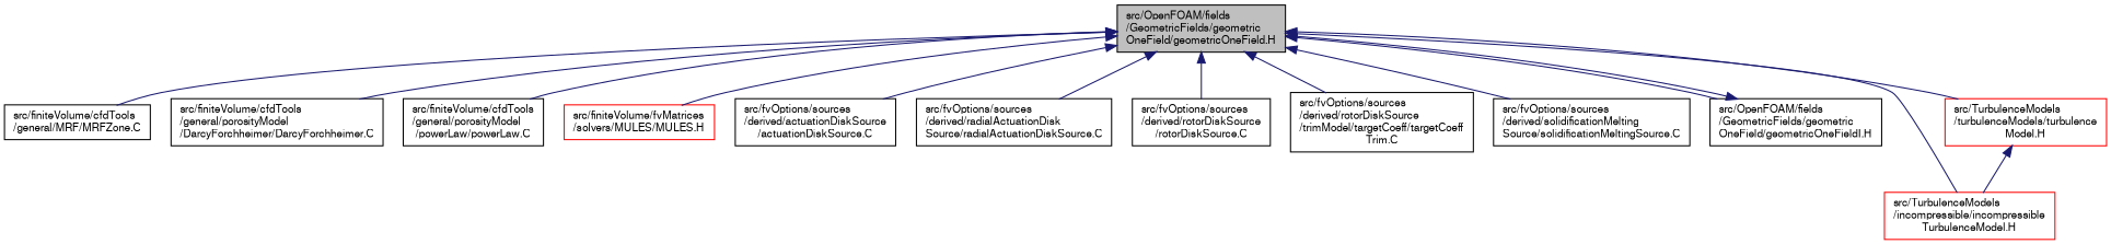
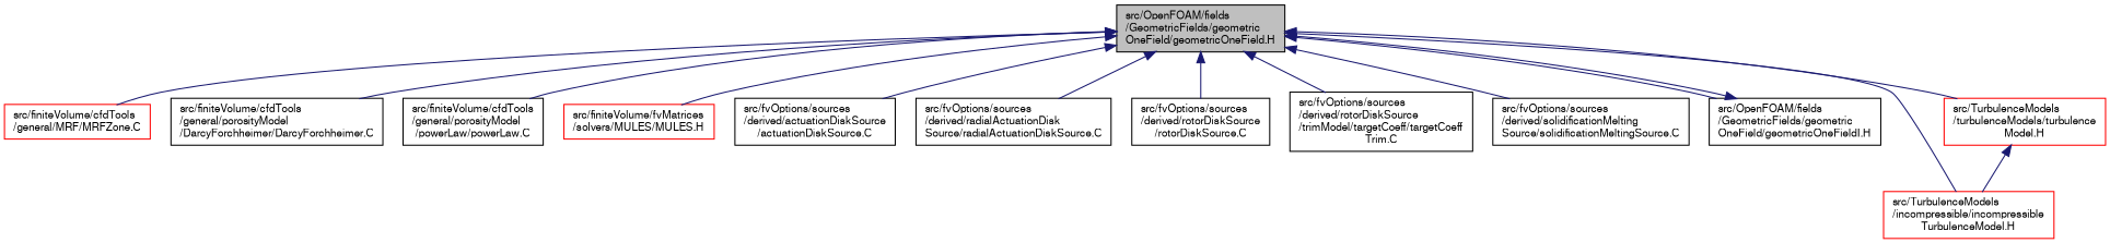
  digraph {
    node [color=black fontname=FreeSans fontsize=10 shape=record]
    edge [color=midnightblue dir=back fontname=FreeSans fontsize=10 labelfontname=FreeSans labelfontsize=10 style=solid]
    n1 [fillcolor=grey75 fontcolor=black height=0.2 label="src/OpenFOAM/fields\l/GeometricFields/geometric\lOneField/geometricOneField.H" style=filled width=0.4]
-   n2 [height=0.2 label="src/finiteVolume/cfdTools\l/general/MRF/MRFZone.C" width=0.4]
+   n2 [color=red height=0.2 label="src/finiteVolume/cfdTools\l/general/MRF/MRFZone.C" width=0.4]
    n3 [height=0.2 label="src/finiteVolume/cfdTools\l/general/porosityModel\l/DarcyForchheimer/DarcyForchheimer.C" width=0.4]
    n4 [height=0.2 label="src/finiteVolume/cfdTools\l/general/porosityModel\l/powerLaw/powerLaw.C" width=0.4]
    n5 [color=red height=0.2 label="src/finiteVolume/fvMatrices\l/solvers/MULES/MULES.H" width=0.4]
    n6 [height=0.2 label="src/fvOptions/sources\l/derived/actuationDiskSource\l/actuationDiskSource.C" width=0.4]
    n7 [height=0.2 label="src/fvOptions/sources\l/derived/radialActuationDisk\lSource/radialActuationDiskSource.C" width=0.4]
    n8 [height=0.2 label="src/fvOptions/sources\l/derived/rotorDiskSource\l/rotorDiskSource.C" width=0.4]
    n9 [height=0.2 label="src/fvOptions/sources\l/derived/rotorDiskSource\l/trimModel/targetCoeff/targetCoeff\lTrim.C" width=0.4]
    n10 [height=0.2 label="src/fvOptions/sources\l/derived/solidificationMelting\lSource/solidificationMeltingSource.C" width=0.4]
    n11 [height=0.2 label="src/OpenFOAM/fields\l/GeometricFields/geometric\lOneField/geometricOneFieldI.H" width=0.4]
    n12 [color=red height=0.2 label="src/TurbulenceModels\l/incompressible/incompressible\lTurbulenceModel.H" width=0.4]
    n13 [color=red height=0.2 label="src/TurbulenceModels\l/turbulenceModels/turbulence\lModel.H" width=0.4]
    n1 -> n2
    n1 -> n3
    n1 -> n4
    n1 -> n5
    n1 -> n6
    n1 -> n7
    n1 -> n8
    n1 -> n9
    n1 -> n10
    n1 -> n11
    n1 -> n12
    n1 -> n13
    n11 -> n1
    n13 -> n12
  }
